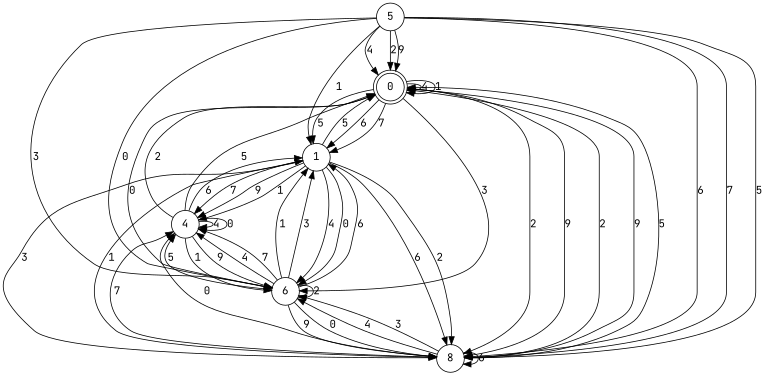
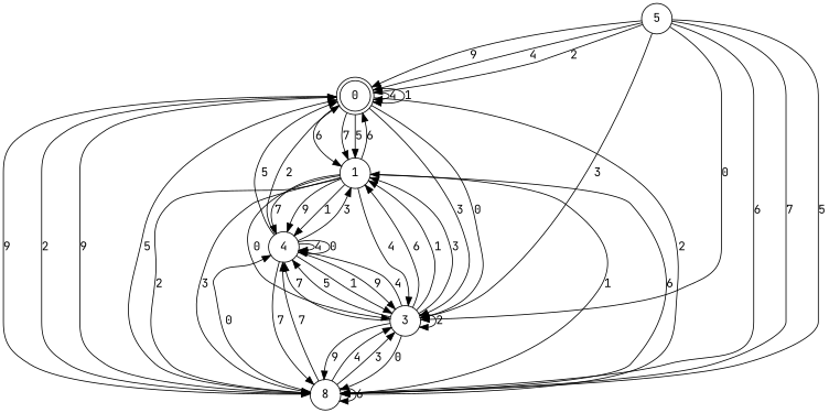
  digraph {
    fontname="JetBrains Mono"
    node [fontname="JetBrains Mono" shape=circle]
    edge [fontname="JetBrains Mono"]
    n1 [label=0 shape=doublecircle]
    n2 [label=1]
    n3 [label=8]
-   n4 [label=6]
+   n4 [label=3]
    n5 [label=4]
    n6 [label=5]
    n1 -> n1 [label=4]
    n1 -> n1 [label=1]
    n1 -> n2 [label=6]
    n1 -> n2 [label=7]
    n1 -> n2 [label=5]
    n1 -> n3 [label=2]
    n1 -> n3 [label=9]
    n1 -> n4 [label=3]
    n1 -> n4 [label=0]
-   n2 -> n1 [label=5]
+   n2 -> n1 [label=6]
    n2 -> n3 [label=6]
    n2 -> n3 [label=2]
    n2 -> n3 [label=3]
    n2 -> n4 [label=4]
    n2 -> n4 [label=0]
    n2 -> n5 [label=7]
    n2 -> n5 [label=9]
    n2 -> n5 [label=1]
    n3 -> n1 [label=2]
    n3 -> n1 [label=9]
    n3 -> n1 [label=5]
    n3 -> n2 [label=1]
    n3 -> n3 [label=6]
    n3 -> n4 [label=4]
    n3 -> n4 [label=3]
    n3 -> n5 [label=7]
    n3 -> n5 [label=0]
    n4 -> n2 [label=6]
    n4 -> n2 [label=1]
    n4 -> n2 [label=3]
    n4 -> n3 [label=9]
    n4 -> n3 [label=0]
    n4 -> n4 [label=2]
    n4 -> n5 [label=4]
    n4 -> n5 [label=7]
    n4 -> n5 [label=5]
    n5 -> n1 [label=2]
    n5 -> n1 [label=5]
-   n5 -> n2 [label=6]
+   n5 -> n2 [label=3]
+   n5 -> n3 [label=7]
    n5 -> n4 [label=9]
    n5 -> n4 [label=1]
    n5 -> n5 [label=4]
    n5 -> n5 [label=0]
    n6 -> n1 [label=4]
    n6 -> n1 [label=2]
    n6 -> n1 [label=9]
-   n6 -> n2 [label=1]
    n6 -> n3 [label=6]
    n6 -> n3 [label=7]
    n6 -> n3 [label=5]
    n6 -> n4 [label=3]
    n6 -> n4 [label=0]
  }
